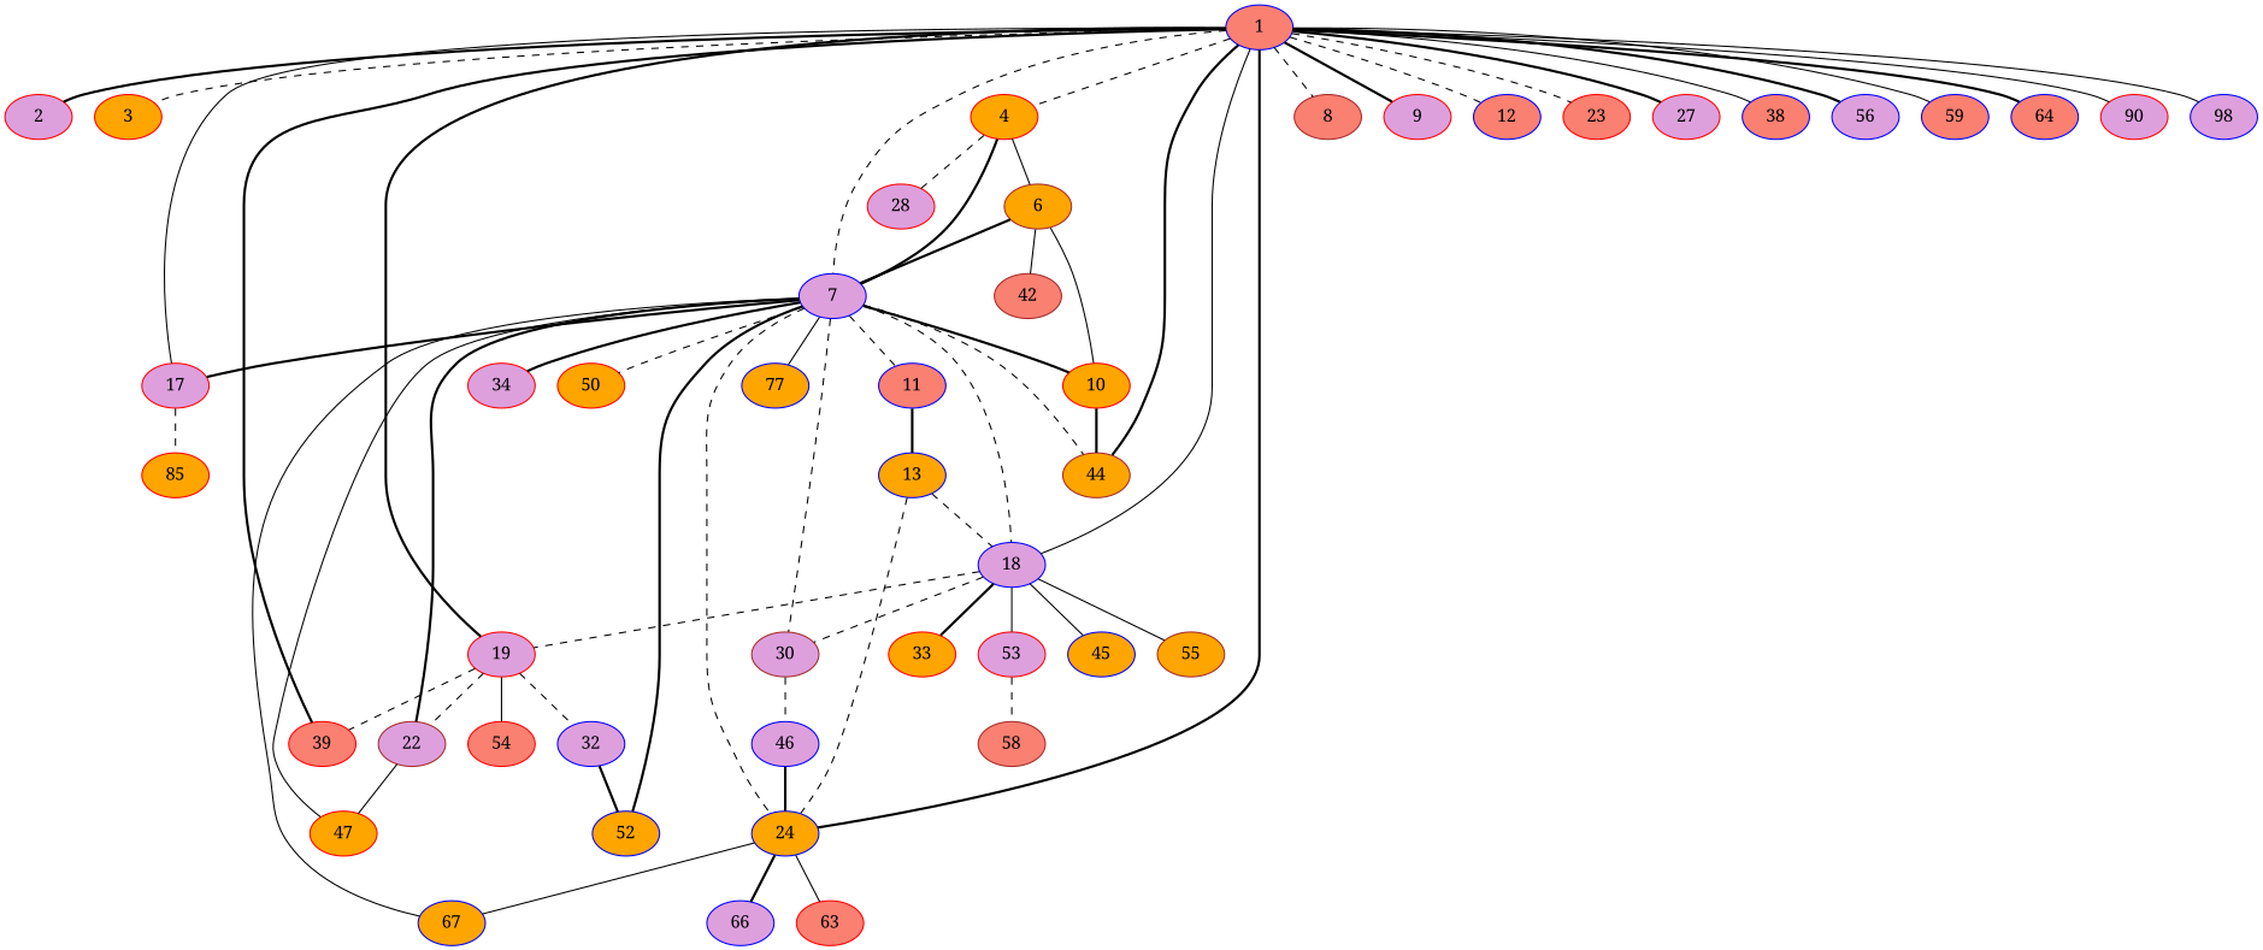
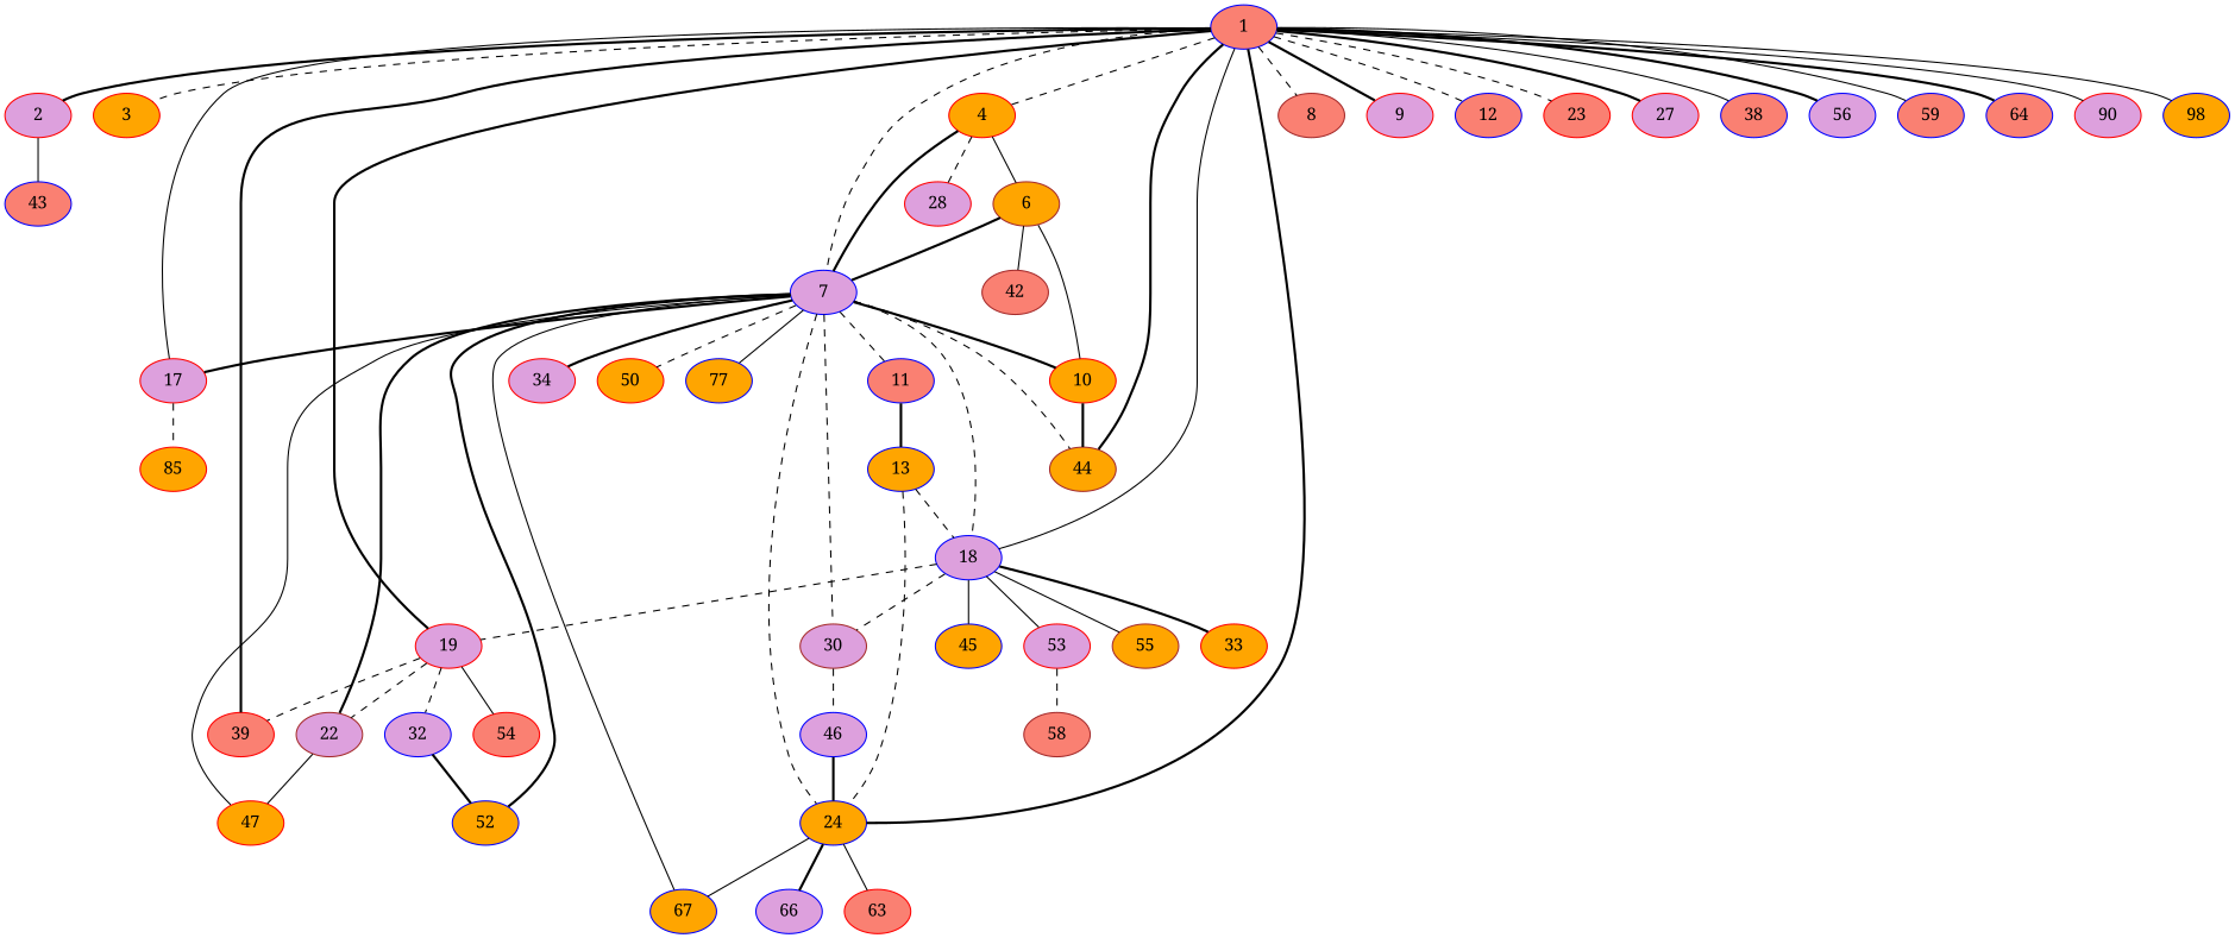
  graph {
    fontname="Noto Serif"
    node [color=blue fillcolor=plum fontname="Noto Serif" style=filled]
    edge [fontname="Noto Serif" style=dashed]
    1 [fillcolor=salmon super="+5"]
    2 [color=red]
    3 [color=red fillcolor=orange]
    4 [color=red fillcolor=orange]
    7 [super="+14+48+15+73+40+16+25"]
    8 [color=brown fillcolor=salmon]
    9 [color=red]
    12 [fillcolor=salmon]
    17 [color=red super="+57"]
    18 [super="+35+37+61+68+74+75+76"]
    19 [color=red super="+21+26"]
    23 [color=red fillcolor=salmon]
    24 [fillcolor=orange]
    27 [color=red]
    38 [fillcolor=salmon super="+89"]
    39 [color=red fillcolor=salmon]
    44 [color=brown fillcolor=orange super="+88"]
    56
    59 [fillcolor=salmon]
    64 [fillcolor=salmon]
    90 [color=red]
-   98
+   98 [fillcolor=orange]
+   43 [fillcolor=salmon]
    6 [color=brown fillcolor=orange]
    28 [color=red]
    10 [color=red fillcolor=orange super="+62"]
    11 [fillcolor=salmon super="+20"]
    22 [color=brown super="+72+49"]
    30 [color=brown super="+31"]
    34 [color=red]
    47 [color=red fillcolor=orange]
    50 [color=red fillcolor=orange]
    52 [fillcolor=orange]
    67 [fillcolor=orange super="+86"]
    77 [fillcolor=orange]
    85 [color=red fillcolor=orange]
    33 [color=red fillcolor=orange]
    45 [fillcolor=orange super="+80+93"]
    53 [color=red]
    55 [color=brown fillcolor=orange]
    32 [super="+41+81"]
    54 [color=red fillcolor=salmon]
    63 [color=red fillcolor=salmon]
    66
    42 [color=brown fillcolor=salmon]
    13 [fillcolor=orange]
    46
    58 [color=brown fillcolor=salmon]
    1 -- 2 [style=bold]
    1 -- 3
    1 -- 4
    1 -- 7
    1 -- 8
    1 -- 9 [style=bold]
    1 -- 12
    1 -- 17 [style=solid]
    1 -- 18 [style=solid weight=3]
    1 -- 19 [style=bold]
    1 -- 23
    1 -- 24 [style=bold]
    1 -- 27 [style=bold]
    1 -- 38 [style=solid]
    1 -- 39 [style=bold]
    1 -- 44 [style=bold]
    1 -- 56 [style=bold]
    1 -- 59 [style=solid]
    1 -- 64 [style=bold]
    1 -- 90 [style=solid]
    1 -- 98 [style=solid]
+   2 -- 43 [style=solid]
    4 -- 7 [style=bold]
    4 -- 6 [style=solid]
    4 -- 28
    7 -- 17 [style=bold]
    7 -- 18 [weight=2]
    7 -- 24
    7 -- 44
    7 -- 10 [style=bold]
    7 -- 11 [weight=2]
    7 -- 22 [style=bold]
    7 -- 30
    7 -- 34 [style=bold]
    7 -- 47 [style=solid]
    7 -- 50
    7 -- 52 [style=bold]
    7 -- 67 [style=solid]
    7 -- 77 [style=solid]
    17 -- 85
    18 -- 19
    18 -- 30
    18 -- 33 [style=bold]
    18 -- 45 [style=solid weight=2]
    18 -- 53 [style=solid]
    18 -- 55 [style=solid]
    19 -- 39
    19 -- 22
    19 -- 32
    19 -- 54 [style=solid]
    24 -- 67 [style=solid]
    24 -- 63 [style=solid]
    24 -- 66 [style=bold]
    6 -- 7 [style=bold]
    6 -- 10 [style=solid]
    6 -- 42 [style=solid]
    10 -- 44 [style=bold]
    11 -- 13 [style=bold]
    22 -- 47 [style=solid]
    30 -- 46
    53 -- 58
    32 -- 52 [style=bold]
    13 -- 18
    13 -- 24
    46 -- 24 [style=bold]
  }
